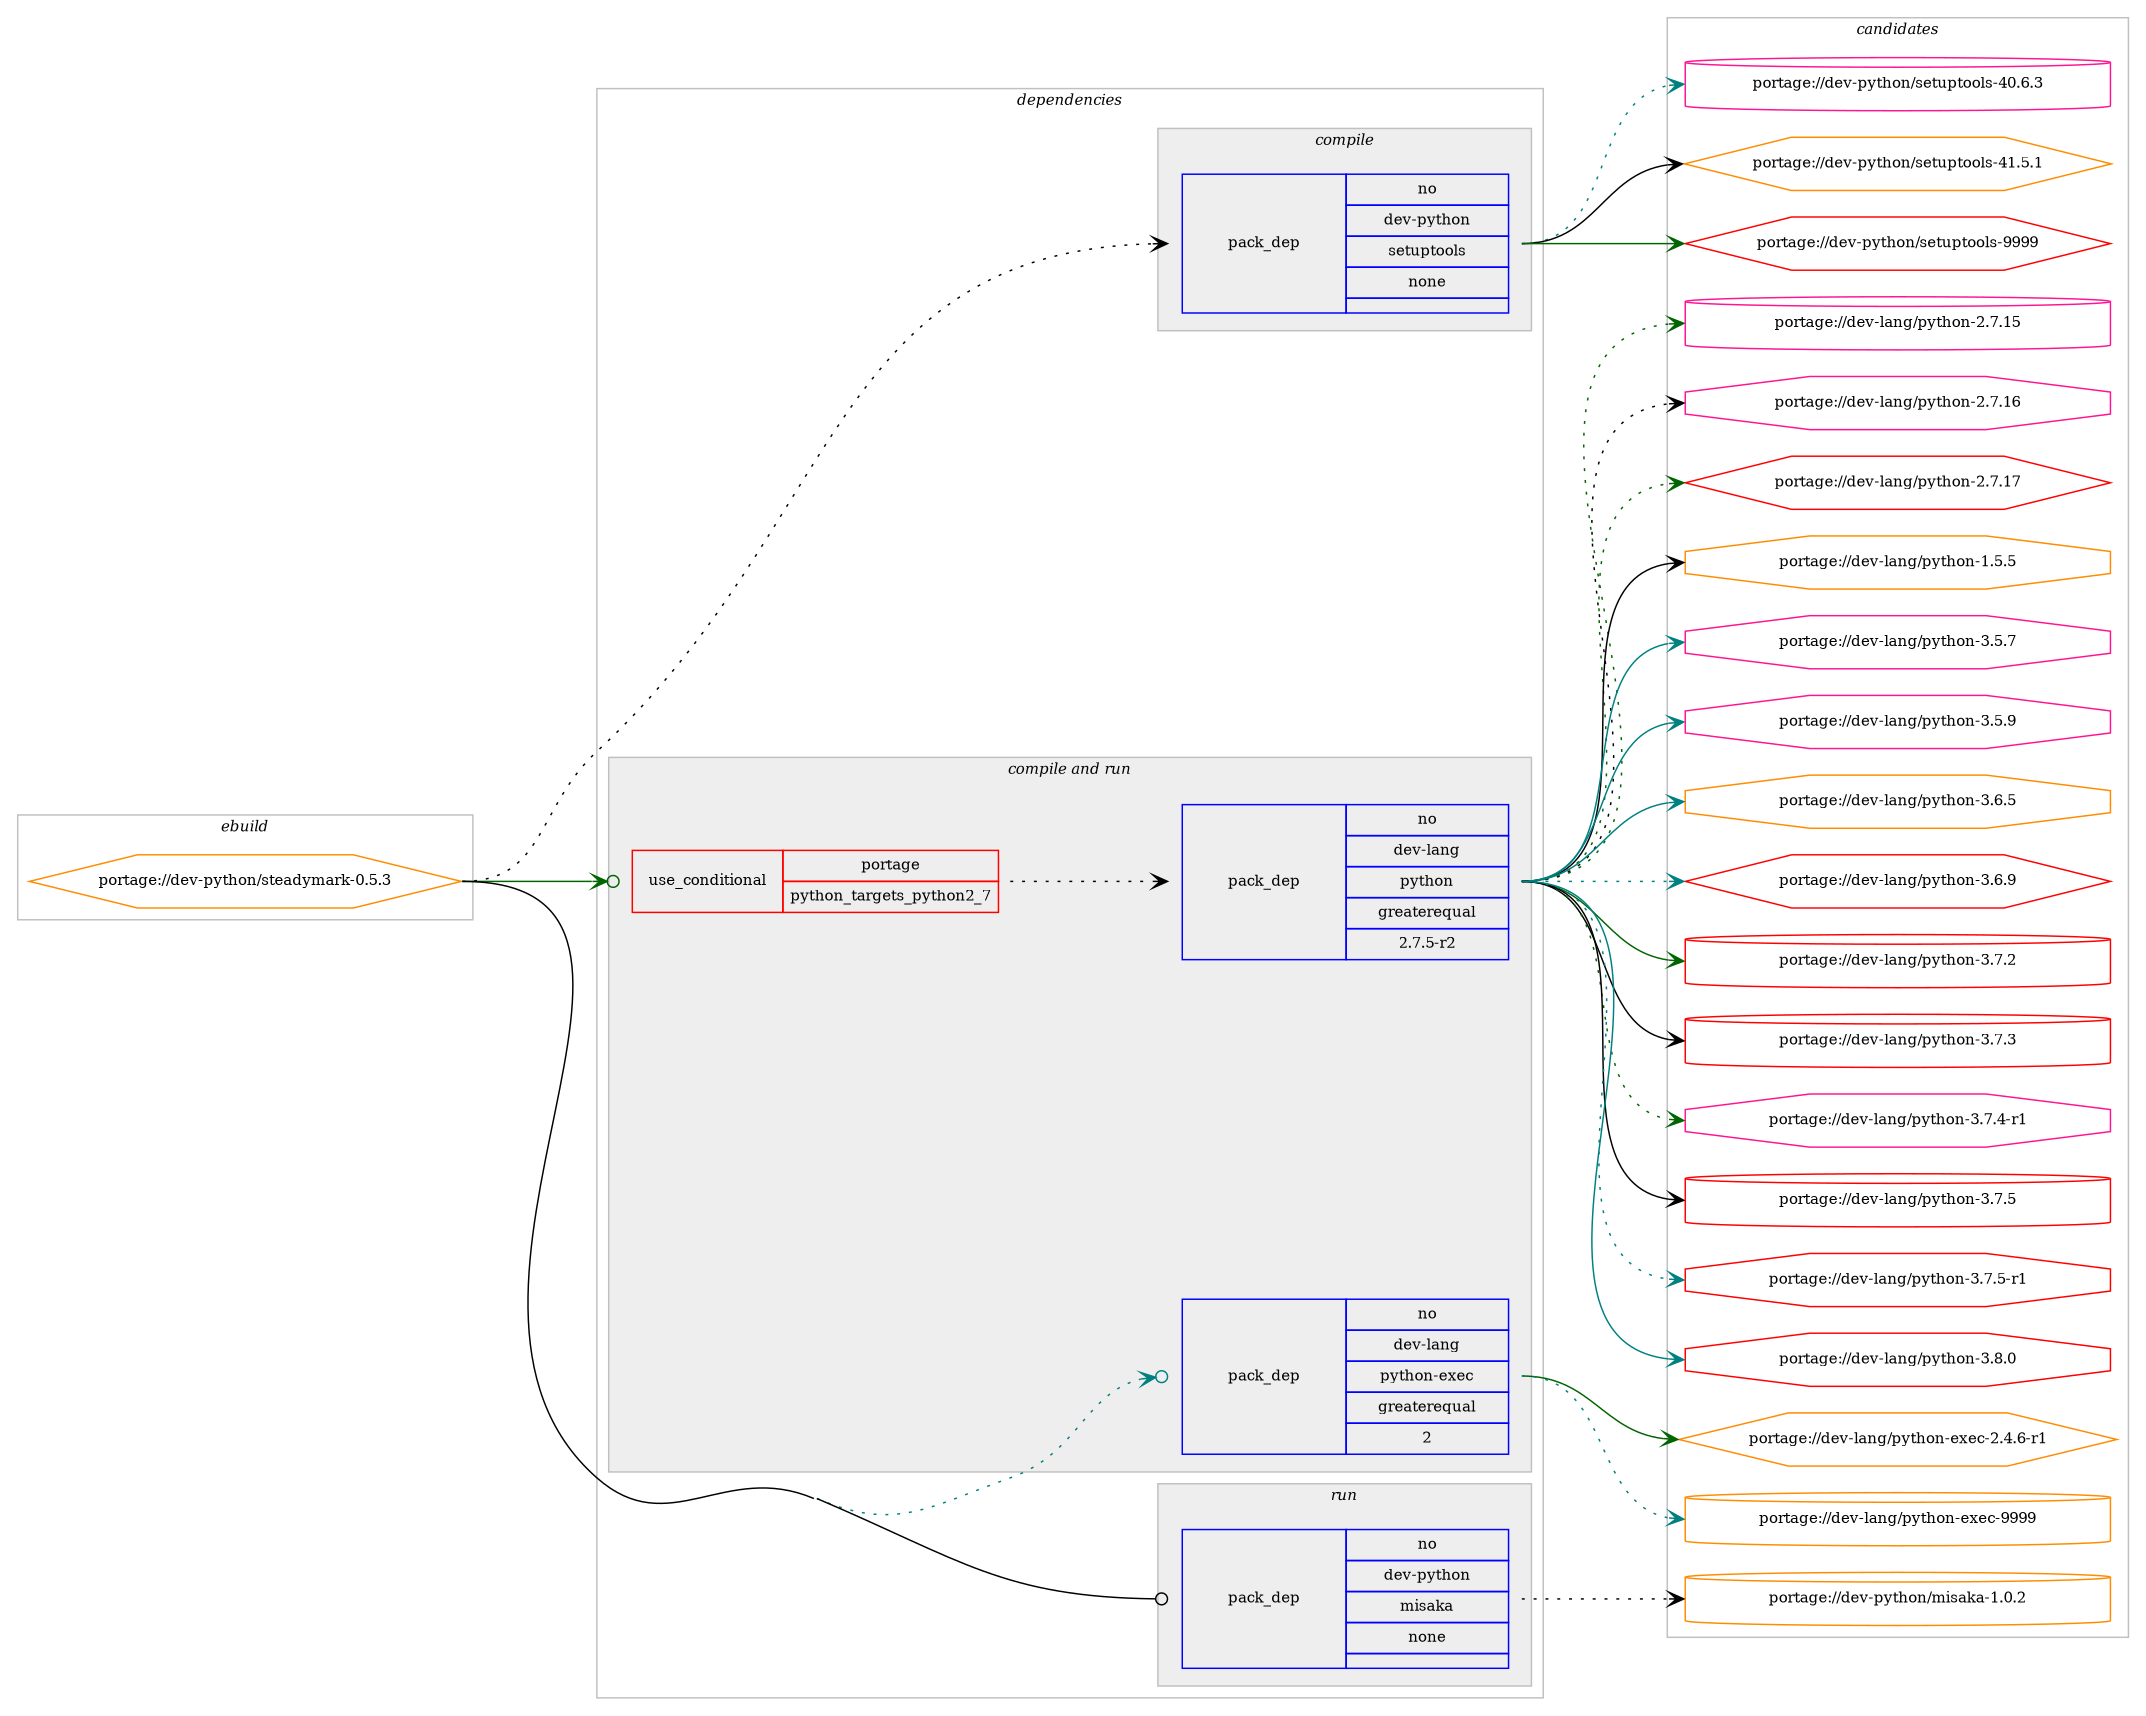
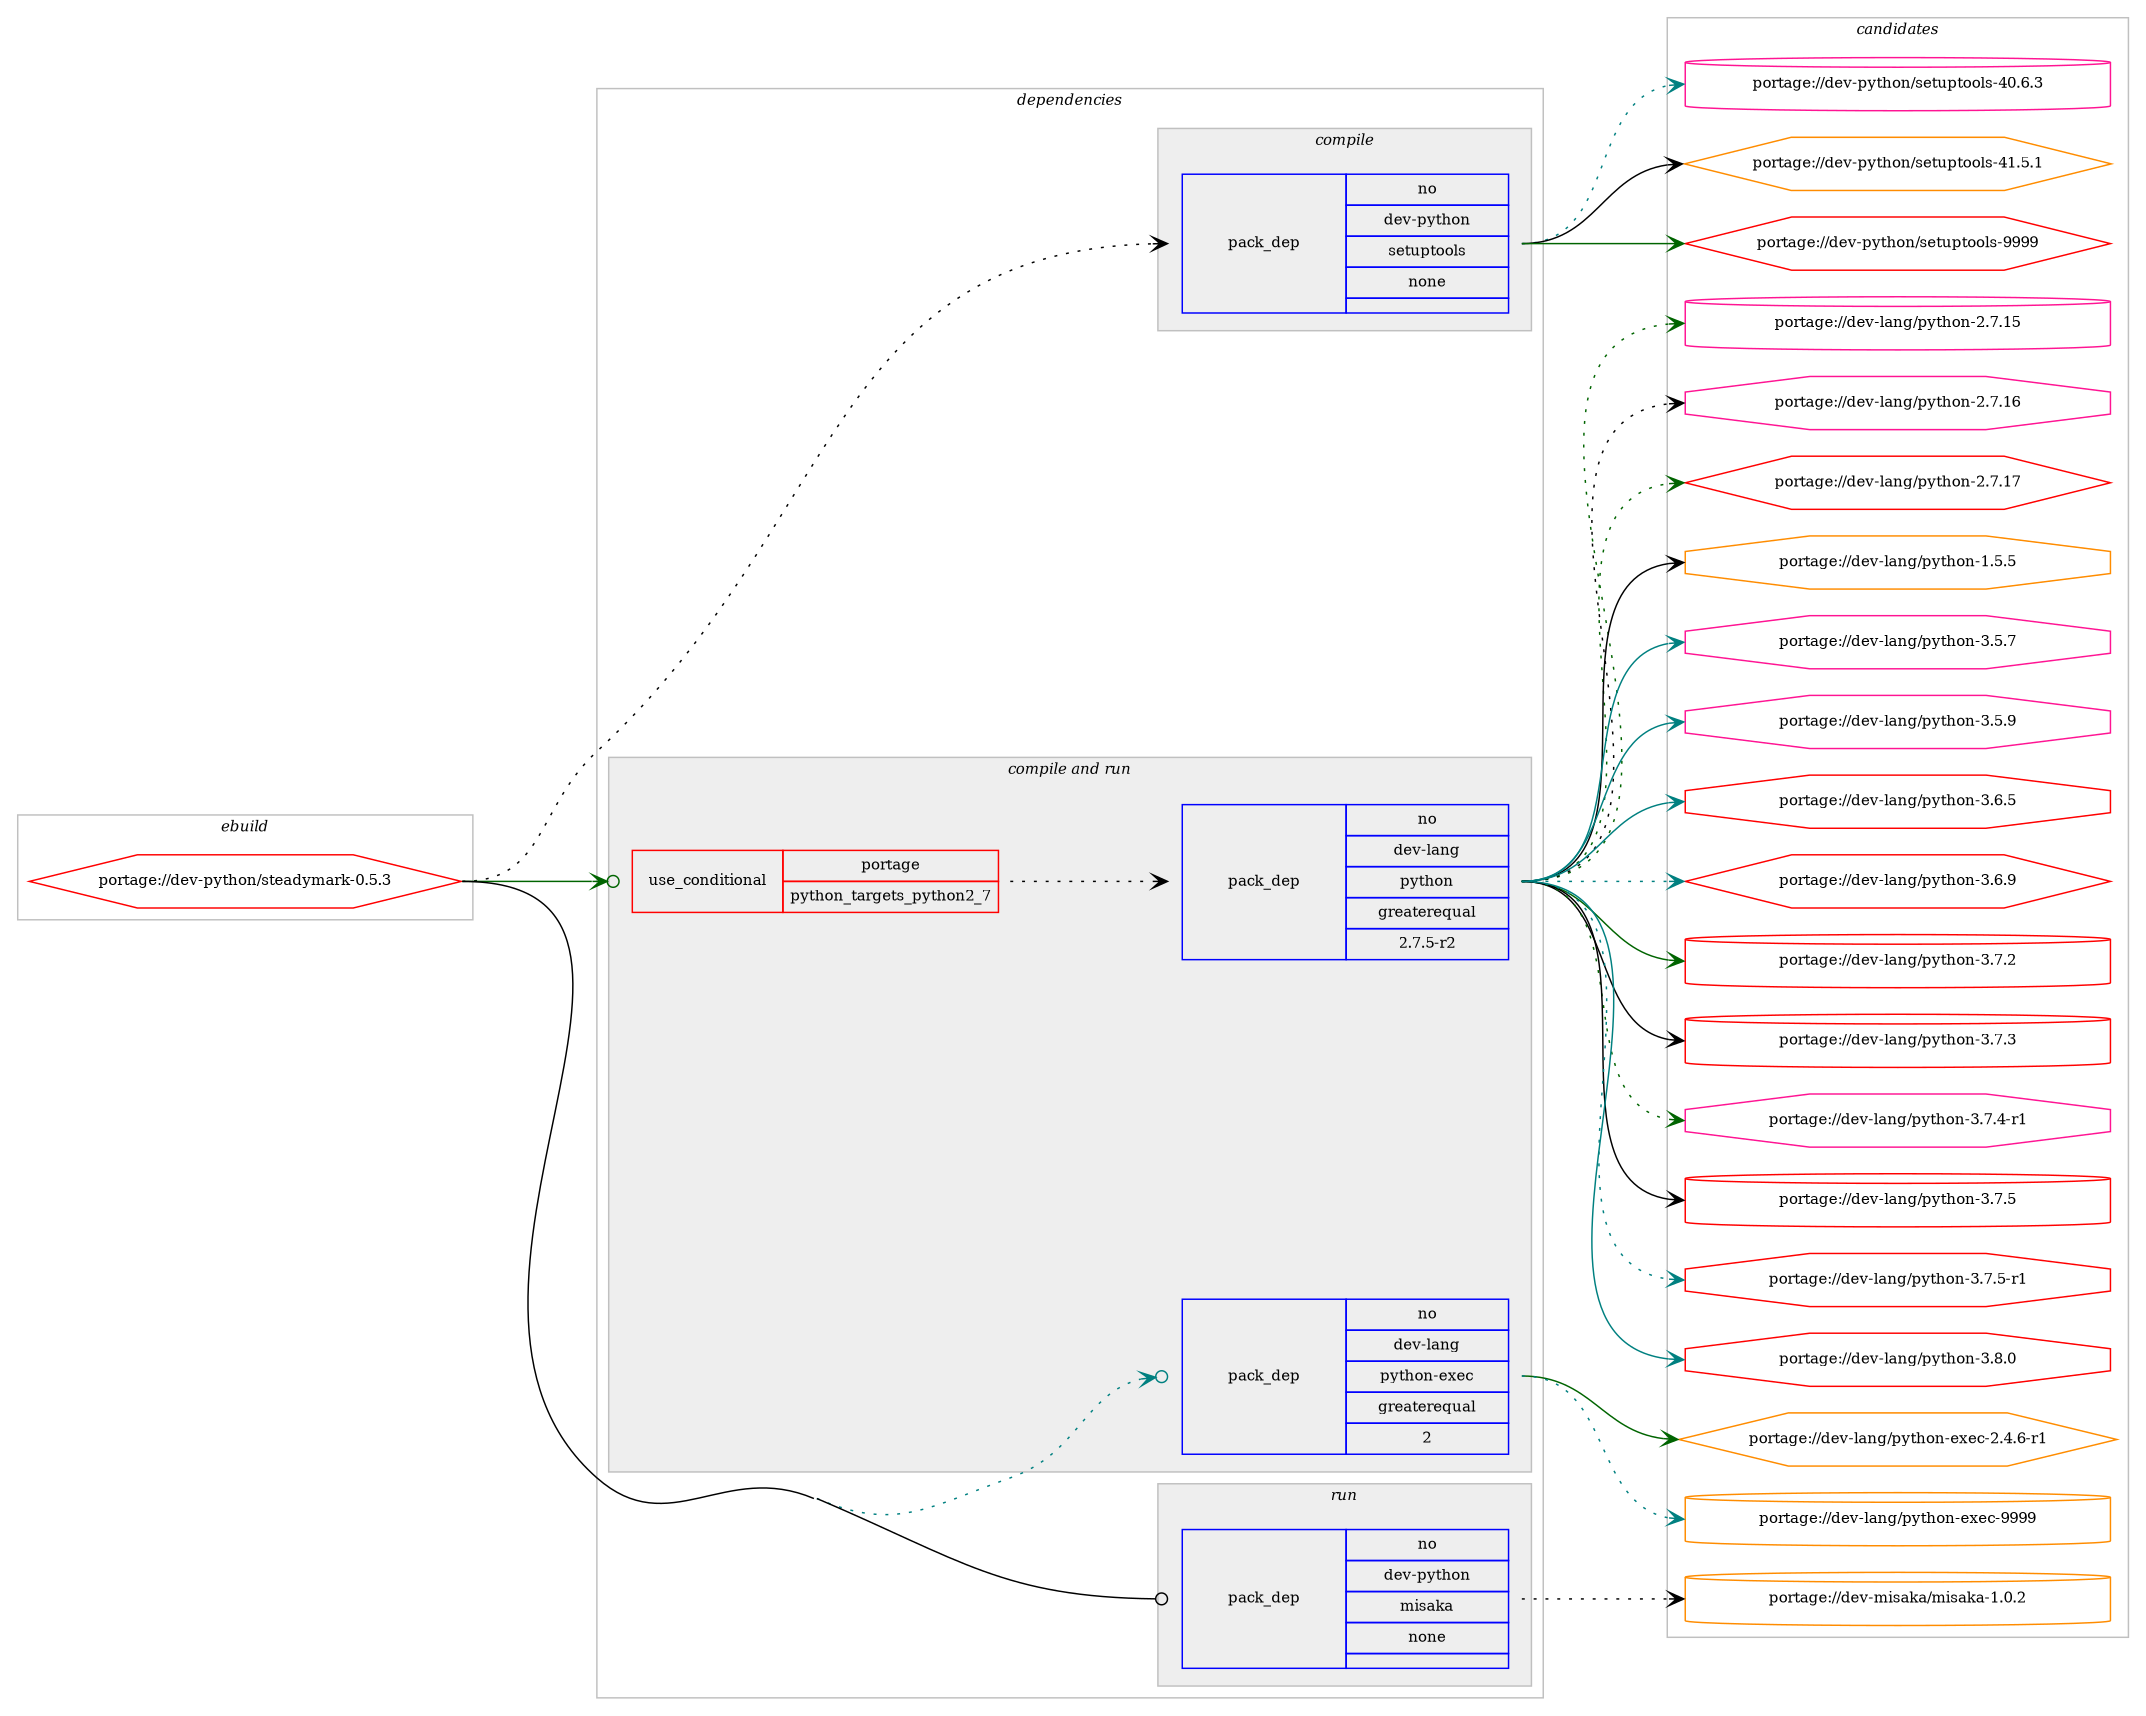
  digraph {
    compound=true
    concentrate=true
    fontname="DejaVu Serif"
    fontsize=10
    newrank=true
    rankdir=LR
    ranksep=1.5
    node [color=red fontname="DejaVu Serif" fontsize=10 shape=octagon]
    edge [arrowhead=vee color=black fontname="DejaVu Serif" headport=w style=solid tailport=e weight=100]
-   n1 [color=darkorange label="portage://dev-python/steadymark-0.5.3" shape=hexagon width=4]
+   n1 [label="portage://dev-python/steadymark-0.5.3" shape=hexagon width=4]
    n2 [color=blue label=<<TABLE BORDER="0" CELLBORDER="1" CELLSPACING="0" CELLPADDING="4" WIDTH="220"><TR><TD ROWSPAN="6" CELLPADDING="30">pack_dep</TD></TR><TR><TD WIDTH="110">no</TD></TR><TR><TD>dev-python</TD></TR><TR><TD>setuptools</TD></TR><TR><TD>none</TD></TR><TR><TD></TD></TR></TABLE>> shape=none]
    n3 [color=blue label=<<TABLE BORDER="0" CELLBORDER="1" CELLSPACING="0" CELLPADDING="4" WIDTH="220"><TR><TD ROWSPAN="6" CELLPADDING="30">pack_dep</TD></TR><TR><TD WIDTH="110">no</TD></TR><TR><TD>dev-lang</TD></TR><TR><TD>python</TD></TR><TR><TD>greaterequal</TD></TR><TR><TD>2.7.5-r2</TD></TR></TABLE>> shape=none]
    n4 [label=<<TABLE BORDER="0" CELLBORDER="1" CELLSPACING="0" CELLPADDING="4"><TR><TD ROWSPAN="3" CELLPADDING="10">use_conditional</TD></TR><TR><TD>portage</TD></TR><TR><TD>python_targets_python2_7</TD></TR></TABLE>> shape=none]
    n5 [color=blue label=<<TABLE BORDER="0" CELLBORDER="1" CELLSPACING="0" CELLPADDING="4" WIDTH="220"><TR><TD ROWSPAN="6" CELLPADDING="30">pack_dep</TD></TR><TR><TD WIDTH="110">no</TD></TR><TR><TD>dev-lang</TD></TR><TR><TD>python-exec</TD></TR><TR><TD>greaterequal</TD></TR><TR><TD>2</TD></TR></TABLE>> shape=none]
    n6 [color=blue label=<<TABLE BORDER="0" CELLBORDER="1" CELLSPACING="0" CELLPADDING="4" WIDTH="220"><TR><TD ROWSPAN="6" CELLPADDING="30">pack_dep</TD></TR><TR><TD WIDTH="110">no</TD></TR><TR><TD>dev-python</TD></TR><TR><TD>misaka</TD></TR><TR><TD>none</TD></TR><TR><TD></TD></TR></TABLE>> shape=none]
    n7 [color=deeppink label="portage://dev-python/setuptools-40.6.3" shape=cylinder width=4]
    n8 [color=darkorange label="portage://dev-python/setuptools-41.5.1" shape=hexagon width=4]
    n9 [label="portage://dev-python/setuptools-9999" shape=hexagon width=4]
    n10 [color=deeppink label="portage://dev-lang/python-2.7.15" shape=cylinder width=4]
    n11 [color=deeppink label="portage://dev-lang/python-2.7.16" width=4]
    n12 [label="portage://dev-lang/python-2.7.17" shape=hexagon width=4]
    n13 [color=darkorange label="portage://dev-lang/python-1.5.5" width=4]
    n14 [color=deeppink label="portage://dev-lang/python-3.5.7" width=4]
    n15 [color=deeppink label="portage://dev-lang/python-3.5.9" width=4]
-   n16 [color=darkorange label="portage://dev-lang/python-3.6.5" width=4]
+   n16 [label="portage://dev-lang/python-3.6.5" width=4]
    n17 [label="portage://dev-lang/python-3.6.9" shape=hexagon width=4]
    n18 [label="portage://dev-lang/python-3.7.2" shape=cylinder width=4]
    n19 [label="portage://dev-lang/python-3.7.3" shape=cylinder width=4]
    n20 [color=deeppink label="portage://dev-lang/python-3.7.4-r1" width=4]
    n21 [label="portage://dev-lang/python-3.7.5" shape=cylinder width=4]
    n22 [label="portage://dev-lang/python-3.7.5-r1" width=4]
    n23 [label="portage://dev-lang/python-3.8.0" width=4]
    n24 [color=darkorange label="portage://dev-lang/python-exec-2.4.6-r1" shape=hexagon width=4]
    n25 [color=darkorange label="portage://dev-lang/python-exec-9999" shape=cylinder width=4]
-   n26 [color=darkorange label="portage://dev-python/misaka-1.0.2" shape=cylinder width=4]
+   n26 [color=darkorange label="portage://dev-misaka/misaka-1.0.2" shape=cylinder width=4]
    subgraph cluster_1 {
      color=gray
      label=<<i>ebuild</i>>
      rank=same
      n1
    }
    subgraph cluster_2 {
      color=gray
      label=<<i>dependencies</i>>
      subgraph cluster_3 {
        color=gray
        fillcolor="#eeeeee"
        label=<<i>compile</i>>
        style=filled
        subgraph sub_4 {
          color=gray
          fillcolor="#eeeeee"
          label=<<i>compile</i>>
          style=filled
          n2
        }
      }
      subgraph cluster_5 {
        color=gray
        fillcolor="#eeeeee"
        label=<<i>compile and run</i>>
        style=filled
        subgraph sub_6 {
          color=gray
          fillcolor="#eeeeee"
          label=<<i>compile and run</i>>
          style=filled
          n4
          subgraph sub_7 {
            color=gray
            fillcolor="#eeeeee"
            label=<<i>compile and run</i>>
            style=filled
            n3
          }
        }
        subgraph sub_8 {
          color=gray
          fillcolor="#eeeeee"
          label=<<i>compile and run</i>>
          style=filled
          n5
        }
      }
      subgraph cluster_9 {
        color=gray
        fillcolor="#eeeeee"
        label=<<i>run</i>>
        style=filled
        subgraph sub_10 {
          color=gray
          fillcolor="#eeeeee"
          label=<<i>run</i>>
          style=filled
          n6
        }
      }
    }
    subgraph cluster_11 {
      color=gray
      label=<<i>candidates</i>>
      rank=same
      subgraph sub_12 {
        color=black
        label=<<i>candidates</i>>
        nodesep=1
        rank=same
        n7
        n8
        n9
      }
      subgraph sub_13 {
        color=black
        label=<<i>candidates</i>>
        nodesep=1
        rank=same
        n10
        n11
        n12
        n13
        n14
        n15
        n16
        n17
        n18
        n19
        n20
        n21
        n22
        n23
      }
      subgraph sub_14 {
        color=black
        label=<<i>candidates</i>>
        nodesep=1
        rank=same
        n24
        n25
      }
      subgraph sub_15 {
        color=black
        label=<<i>candidates</i>>
        nodesep=1
        rank=same
        n26
      }
    }
    n1 -> n2 [style=dotted weight=20]
    n1 -> n4 [arrowhead=odotvee color=darkgreen weight=20]
    n1 -> n5 [arrowhead=odotvee color=teal style=dotted weight=20]
    n1 -> n6 [arrowhead=odot weight=20]
    n2 -> n7 [color=teal style=dotted]
    n2 -> n8
    n2 -> n9 [color=darkgreen]
    n3 -> n10 [color=darkgreen style=dotted]
    n3 -> n11 [style=dotted]
    n3 -> n12 [color=darkgreen style=dotted]
    n3 -> n13
    n3 -> n14 [color=teal]
    n3 -> n15 [color=teal]
    n3 -> n16 [color=teal]
    n3 -> n17 [color=teal style=dotted]
    n3 -> n18 [color=darkgreen]
    n3 -> n19
    n3 -> n20 [color=darkgreen style=dotted]
    n3 -> n21
    n3 -> n22 [color=teal style=dotted]
    n3 -> n23 [color=teal]
    n4 -> n3 [style=dotted weight=20]
    n5 -> n24 [color=darkgreen]
    n5 -> n25 [color=teal style=dotted]
    n6 -> n26 [style=dotted]
  }
